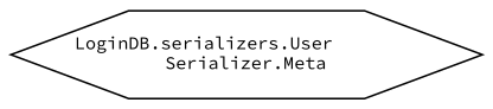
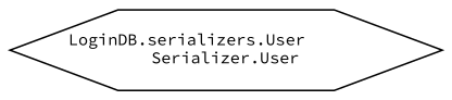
  digraph {
    rankdir=LR
    fontname="Source Code Pro"
-   n1 [color=black fillcolor=white fontname="Source Code Pro" fontsize=10 height=0.2 label="LoginDB.serializers.User\lSerializer.Meta" shape=hexagon style=filled width=0.4]
+   n1 [color=black fillcolor=white fontname="Source Code Pro" fontsize=10 height=0.2 label="LoginDB.serializers.User\lSerializer.User" shape=hexagon style=filled width=0.4]
  }
